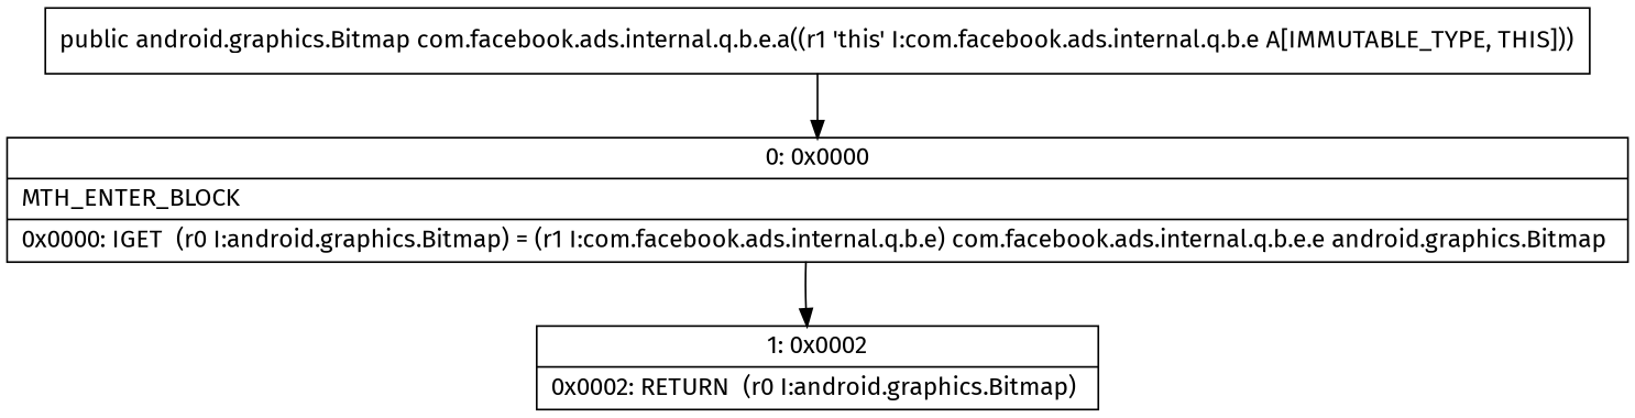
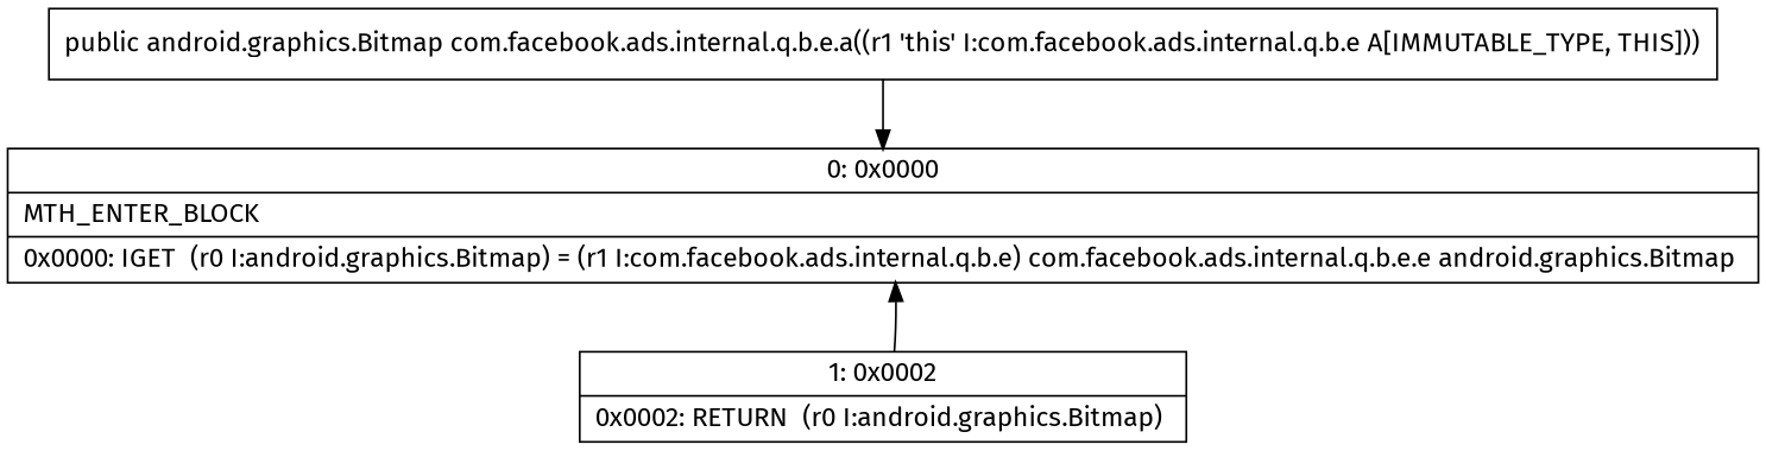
  digraph {
    fontname="Fira Sans"
    node [shape=record fontname="Fira Sans"]
    edge [fontname="Fira Sans"]
    n1 [label="{0\:\ 0x0000|MTH_ENTER_BLOCK\l|0x0000: IGET  (r0 I:android.graphics.Bitmap) = (r1 I:com.facebook.ads.internal.q.b.e) com.facebook.ads.internal.q.b.e.e android.graphics.Bitmap \l}"]
    n2 [label="{1\:\ 0x0002|0x0002: RETURN  (r0 I:android.graphics.Bitmap) \l}"]
    n3 [label="{public android.graphics.Bitmap com.facebook.ads.internal.q.b.e.a((r1 'this' I:com.facebook.ads.internal.q.b.e A[IMMUTABLE_TYPE, THIS])) }"]
-   n1 -> n2
+   n2 -> n1
    n3 -> n1
  }
